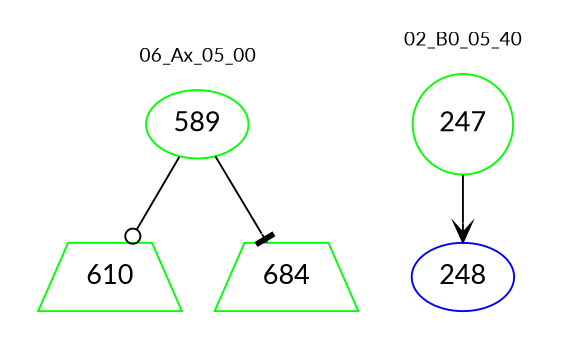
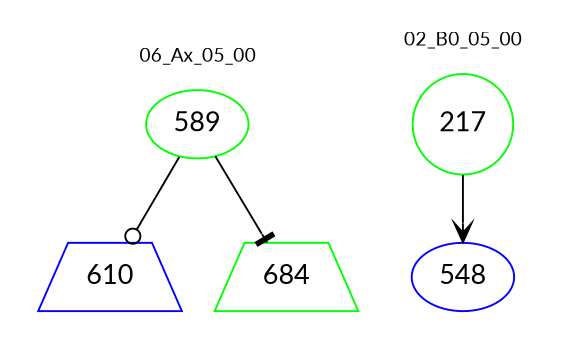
  digraph {
    fontname=Lato
    node [color=green fontname=Lato shape=ellipse]
    edge [color=black fontname=Lato]
    n1 [label=589]
-   n2 [label=610 shape=trapezium]
+   n2 [color=blue label=610 shape=trapezium]
    n3 [label=684 shape=trapezium]
-   n4 [label=247 shape=circle]
-   n5 [color=blue label=248]
+   n4 [label=217 shape=circle]
+   n5 [color=blue label=548]
    subgraph cluster_1 {
      color=white
      fontsize=10
      label="06_Ax_05_00"
      n1
      n2
      n3
    }
    subgraph cluster_2 {
      color=white
      fontsize=10
-     label="02_B0_05_40"
+     label="02_B0_05_00"
      n4
      n5
    }
    n1 -> n2 [arrowhead=odot]
    n1 -> n3 [arrowhead=tee]
    n4 -> n5 [arrowhead=vee]
  }
